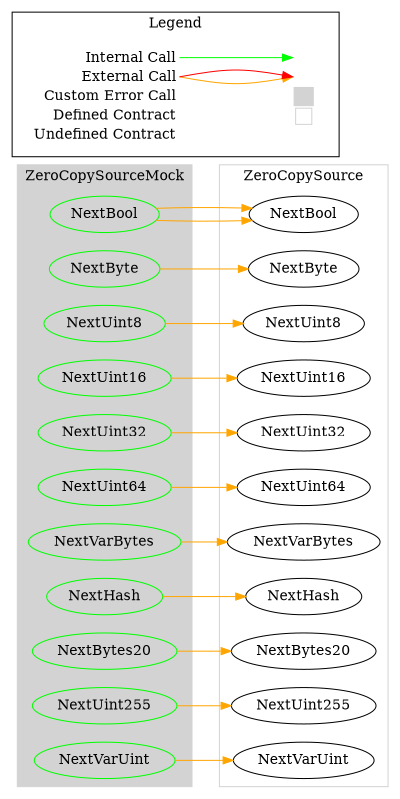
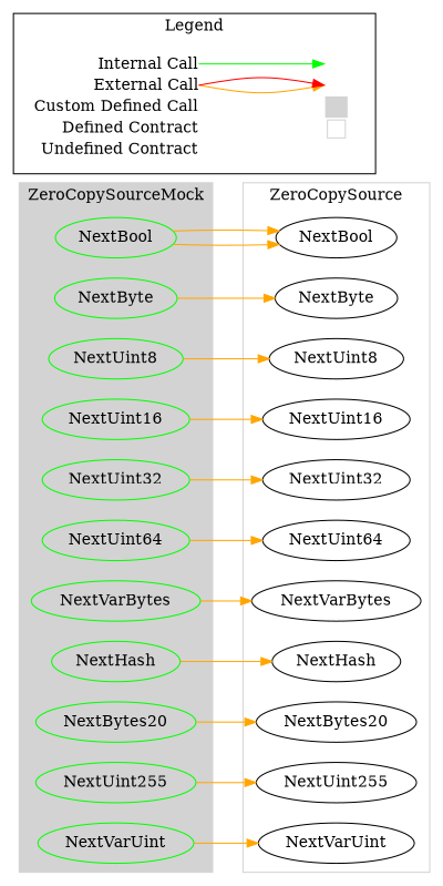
  digraph {
    compound=true
    rankdir=LR
    edge [color=orange]
    n1 [color=green label=NextBool]
    n2 [color=green label=NextByte]
    n3 [color=green label=NextUint8]
    n4 [color=green label=NextUint16]
    n5 [color=green label=NextUint32]
    n6 [color=green label=NextUint64]
    n7 [color=green label=NextVarBytes]
    n8 [color=green label=NextHash]
    n9 [color=green label=NextBytes20]
    n10 [color=green label=NextUint255]
    n11 [color=green label=NextVarUint]
    n12 [label=NextBool]
    n13 [label=NextByte]
    n14 [label=NextUint8]
    n15 [label=NextUint16]
    n16 [label=NextUint32]
    n17 [label=NextUint64]
    n18 [label=NextVarBytes]
    n19 [label=NextHash]
    n20 [label=NextBytes20]
    n21 [label=NextUint255]
    n22 [label=NextVarUint]
-   n23 [label=<<table border="0" cellpadding="2" cellspacing="0" cellborder="0">   <tr><td align="right" port="i1">Internal Call</td></tr>   <tr><td align="right" port="i2">External Call</td></tr>   <tr><td align="right" port="i2">Custom Error Call</td></tr>   <tr><td align="right" port="i3">Defined Contract</td></tr>   <tr><td align="right" port="i4">Undefined Contract</td></tr>   </table>> shape=plaintext]
+   n23 [label=<<table border="0" cellpadding="2" cellspacing="0" cellborder="0">   <tr><td align="right" port="i1">Internal Call</td></tr>   <tr><td align="right" port="i2">External Call</td></tr>   <tr><td align="right" port="i2">Custom Defined Call</td></tr>   <tr><td align="right" port="i3">Defined Contract</td></tr>   <tr><td align="right" port="i4">Undefined Contract</td></tr>   </table>> shape=plaintext]
    n24 [label=<<table border="0" cellpadding="2" cellspacing="0" cellborder="0">   <tr><td port="i1">&nbsp;&nbsp;&nbsp;</td></tr>   <tr><td port="i2">&nbsp;&nbsp;&nbsp;</td></tr>   <tr><td port="i3" bgcolor="lightgray">&nbsp;&nbsp;&nbsp;</td></tr>   <tr><td port="i4">     <table border="1" cellborder="0" cellspacing="0" cellpadding="7" color="lightgray">       <tr>        <td></td>       </tr>      </table>   </td></tr>   </table>> shape=plaintext]
    subgraph cluster_1 {
      bgcolor=lightgray
      color=lightgray
      label=ZeroCopySourceMock
      style=filled
      n1
      n2
      n3
      n4
      n5
      n6
      n7
      n8
      n9
      n10
      n11
    }
    subgraph cluster_2 {
      color=lightgray
      label=ZeroCopySource
      n12
      n13
      n14
      n15
      n16
      n17
      n18
      n19
      n20
      n21
      n22
    }
    subgraph cluster_3 {
      label=Legend
      n23
      n24
    }
    n1 -> n12
    n1 -> n12
    n2 -> n13
    n3 -> n14
    n4 -> n15
    n5 -> n16
    n6 -> n17
    n7 -> n18
    n8 -> n19
    n9 -> n20
    n10 -> n21
    n11 -> n22
    n23 -> n24 [color=green headport="i1:w" tailport="i1:e"]
    n23 -> n24 [headport="i2:w" tailport="i2:e"]
    n23 -> n24 [color=red headport="i2:w" tailport="i2:e"]
  }
